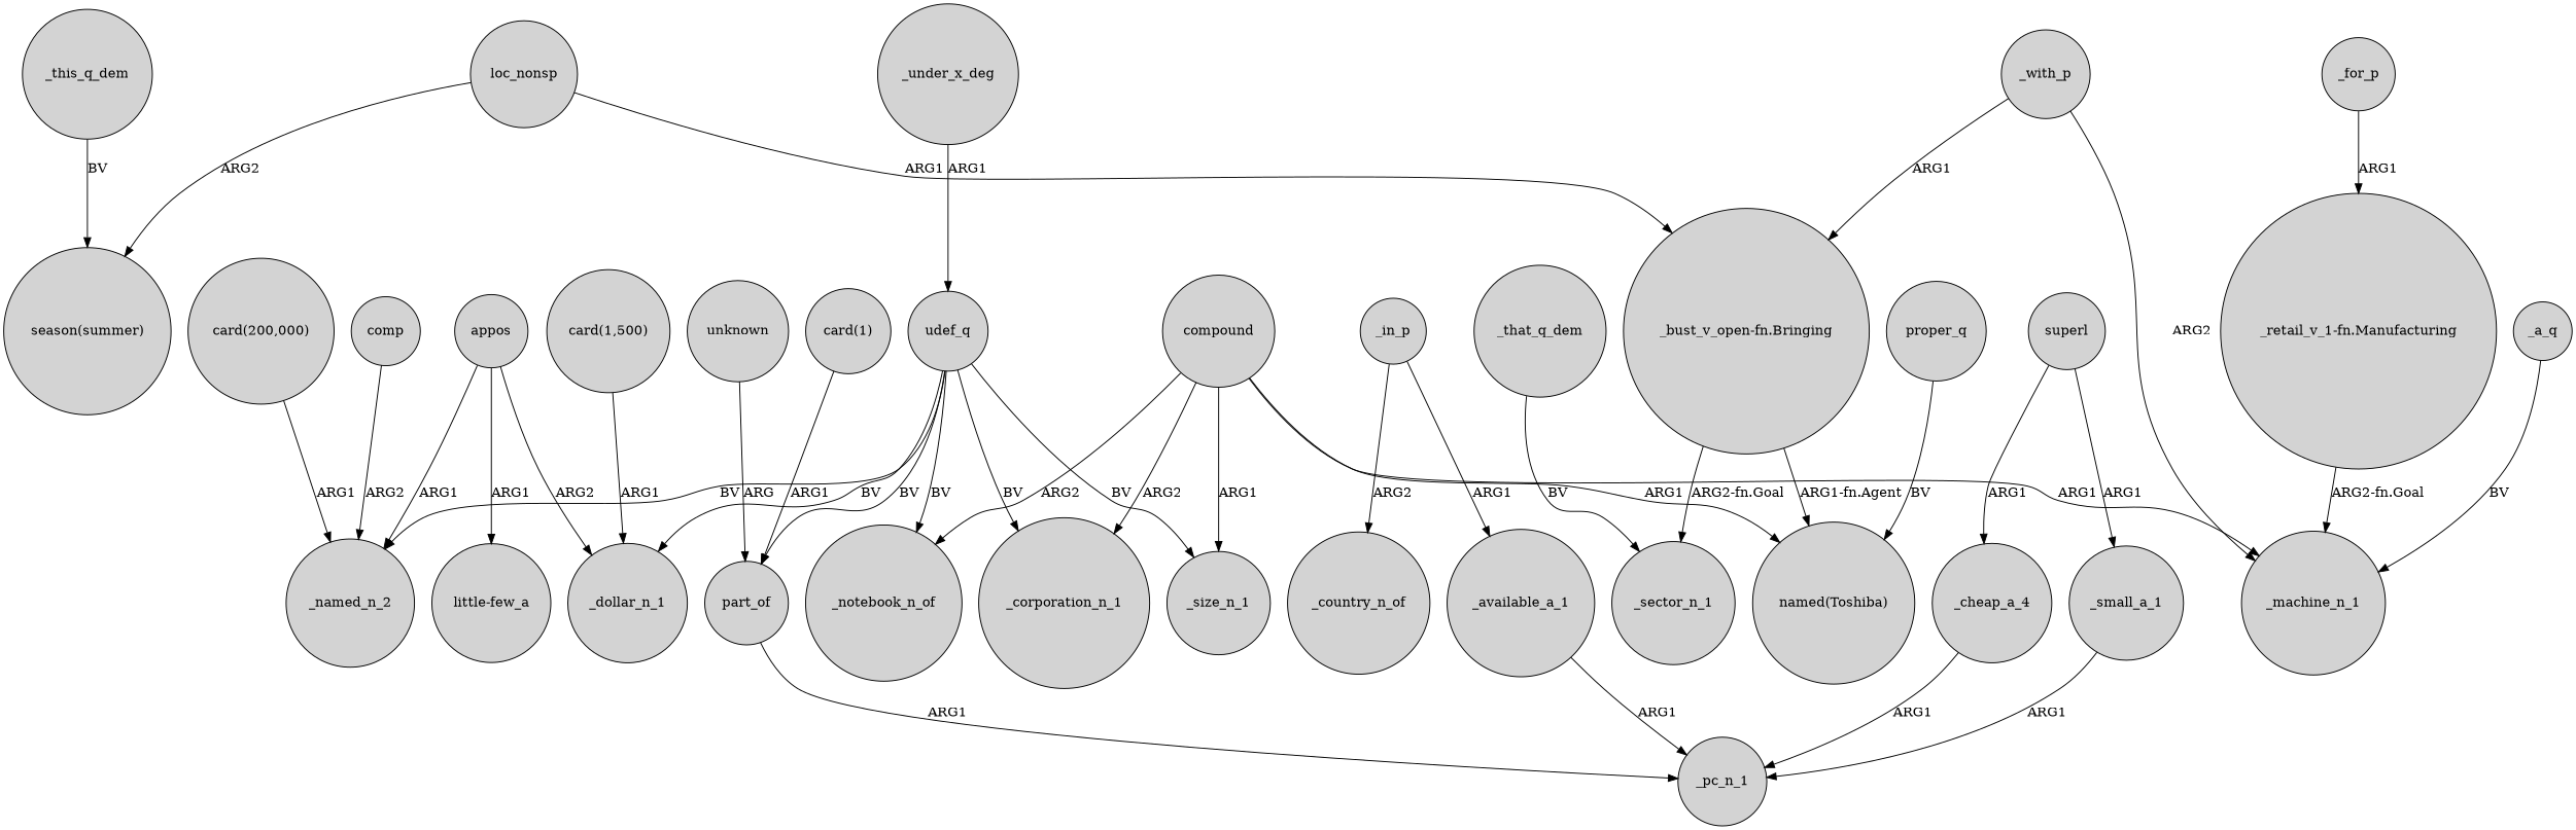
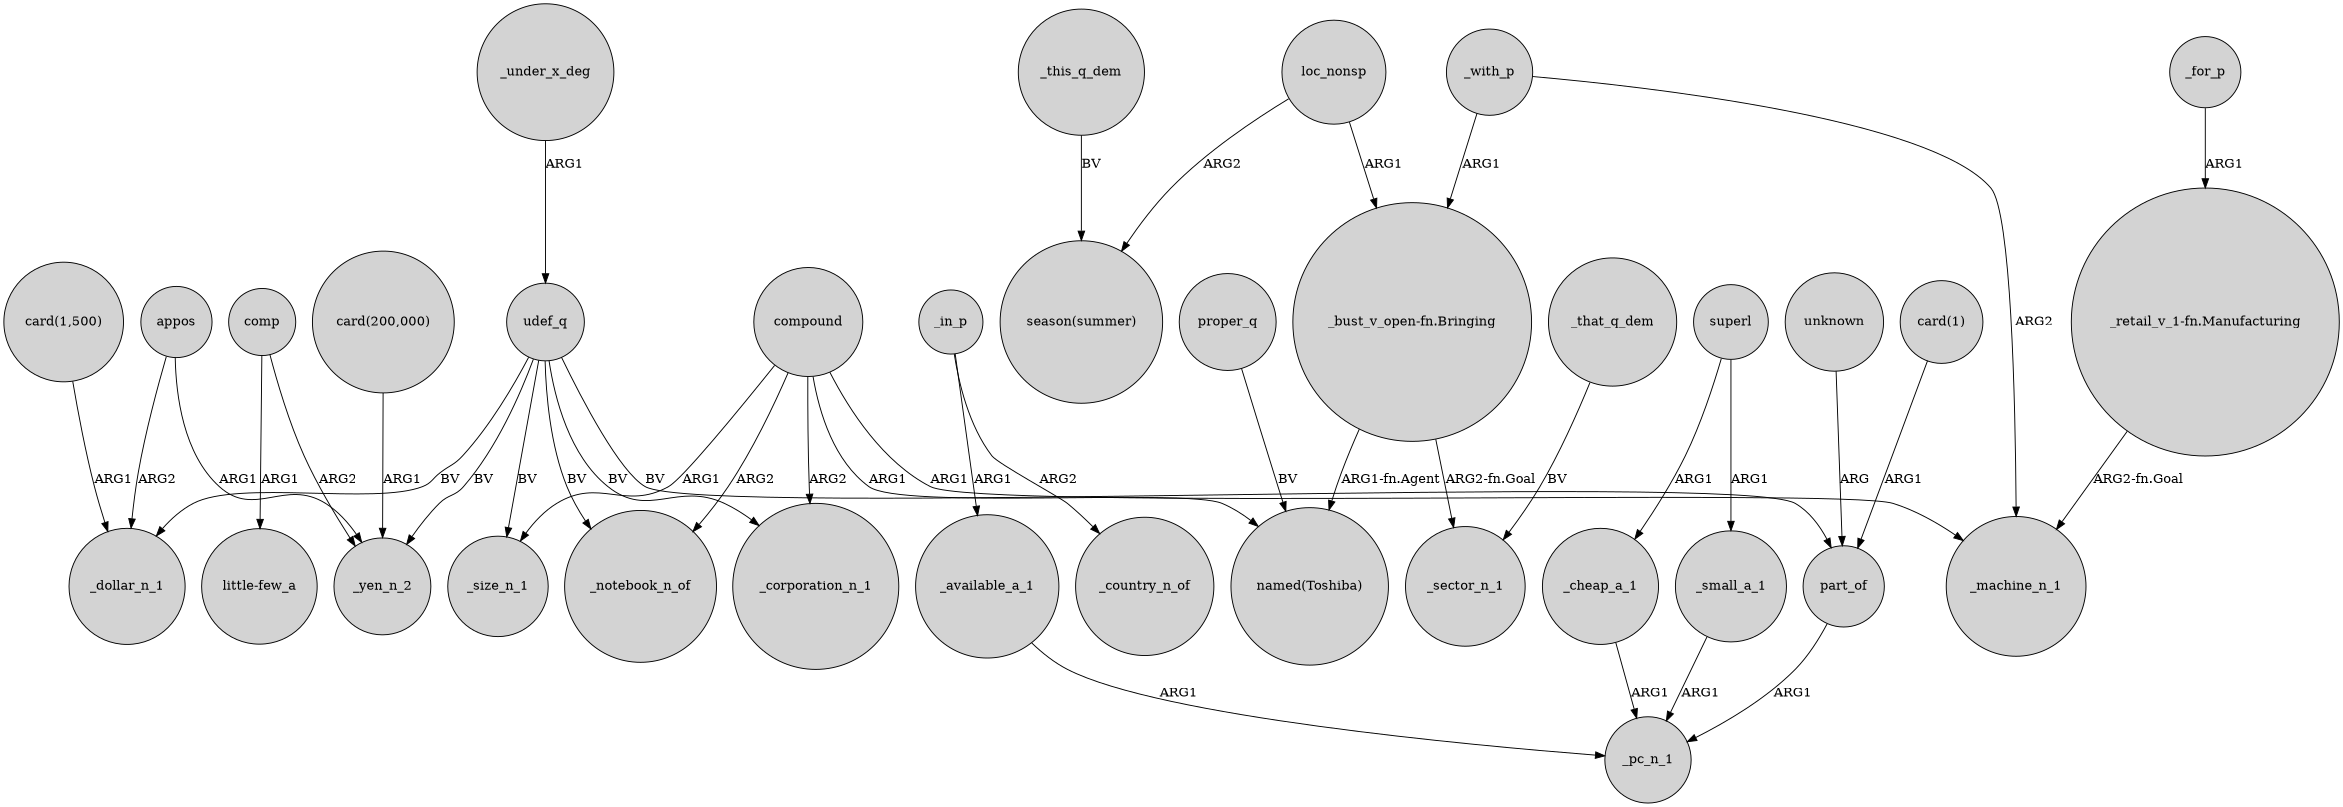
  digraph {
    node [shape=circle style=filled]
    loc_nonsp
    "season(summer)"
    "_bust_v_open-fn.Bringing"
    "named(Toshiba)"
    _sector_n_1
    appos
-   _yen_n_2 [label=_named_n_2]
+   _yen_n_2
    _dollar_n_1
    udef_q
    _size_n_1
    part_of
    _notebook_n_of
    _corporation_n_1
    _pc_n_1
    _available_a_1
    _with_p
    _machine_n_1
    compound
    superl
    _small_a_1
-   _cheap_a_1 [label=_cheap_a_4]
+   _cheap_a_1
    "card(200,000)"
    "card(1,500)"
    _for_p
    "_retail_v_1-fn.Manufacturing"
    _under_x_deg
    "card(1)"
    _in_p
    _country_n_of
    unknown
    _this_q_dem
    comp
    "little-few_a"
    proper_q
    _that_q_dem
-   _a_q
    loc_nonsp -> "season(summer)" [label=ARG2]
    loc_nonsp -> "_bust_v_open-fn.Bringing" [label=ARG1]
    "_bust_v_open-fn.Bringing" -> "named(Toshiba)" [label="ARG1-fn.Agent"]
    "_bust_v_open-fn.Bringing" -> _sector_n_1 [label="ARG2-fn.Goal"]
    appos -> _yen_n_2 [label=ARG1]
    appos -> _dollar_n_1 [label=ARG2]
    udef_q -> _yen_n_2 [label=BV]
    udef_q -> _dollar_n_1 [label=BV]
    udef_q -> _size_n_1 [label=BV]
    udef_q -> part_of [label=BV]
    udef_q -> _notebook_n_of [label=BV]
    udef_q -> _corporation_n_1 [label=BV]
    part_of -> _pc_n_1 [label=ARG1]
    _available_a_1 -> _pc_n_1 [label=ARG1]
    _with_p -> "_bust_v_open-fn.Bringing" [label=ARG1]
    _with_p -> _machine_n_1 [label=ARG2]
    compound -> "named(Toshiba)" [label=ARG1]
    compound -> _size_n_1 [label=ARG1]
    compound -> _notebook_n_of [label=ARG2]
    compound -> _corporation_n_1 [label=ARG2]
    compound -> _machine_n_1 [label=ARG1]
    superl -> _small_a_1 [label=ARG1]
    superl -> _cheap_a_1 [label=ARG1]
    _small_a_1 -> _pc_n_1 [label=ARG1]
    _cheap_a_1 -> _pc_n_1 [label=ARG1]
    "card(200,000)" -> _yen_n_2 [label=ARG1]
    "card(1,500)" -> _dollar_n_1 [label=ARG1]
    _for_p -> "_retail_v_1-fn.Manufacturing" [label=ARG1]
    "_retail_v_1-fn.Manufacturing" -> _machine_n_1 [label="ARG2-fn.Goal"]
    _under_x_deg -> udef_q [label=ARG1]
    "card(1)" -> part_of [label=ARG1]
    _in_p -> _available_a_1 [label=ARG1]
    _in_p -> _country_n_of [label=ARG2]
    unknown -> part_of [label=ARG]
    _this_q_dem -> "season(summer)" [label=BV]
    comp -> _yen_n_2 [label=ARG2]
-   appos -> "little-few_a" [label=ARG1]
+   comp -> "little-few_a" [label=ARG1]
    proper_q -> "named(Toshiba)" [label=BV]
    _that_q_dem -> _sector_n_1 [label=BV]
-   _a_q -> _machine_n_1 [label=BV]
  }
